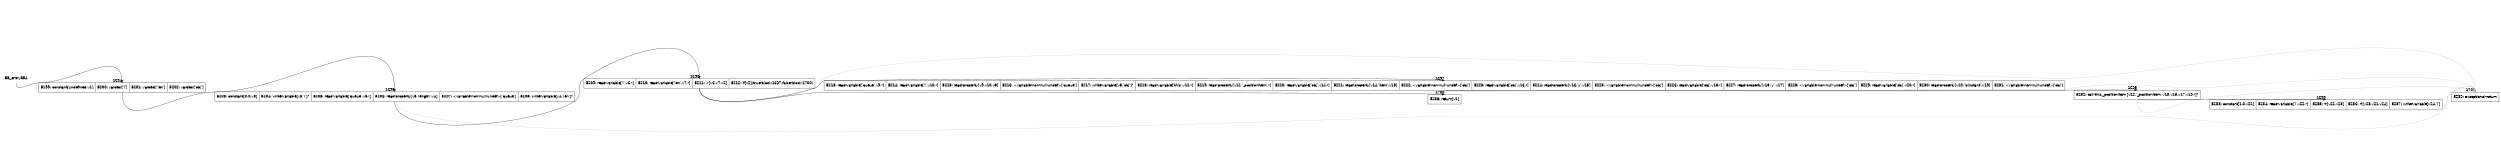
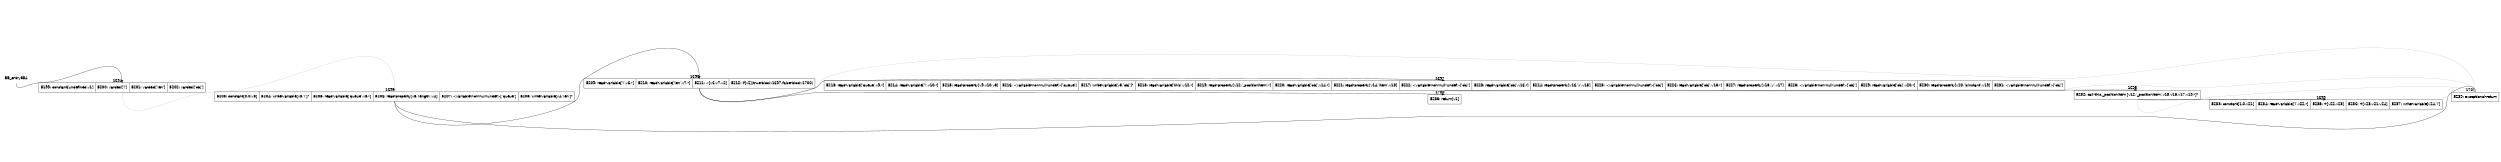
  digraph {
    fontname="DejaVu Sans"
    rankdir=LR
    node [fontname="DejaVu Sans" shape=record]
    edge [fontname="DejaVu Sans" headport=n tailport=s]
    n1 [label=BB_entry854 shape=none]
    n2 [label="{5199: constant[undefined,v1]|5200: vardecl['i']|5201: vardecl['len']|5202: vardecl['obj']}"]
    n3 [label="{5203: constant[0.0,v3]|5204: write-variable[v3,'i']*|5205: read-variable['queue',v5,-]|5206: read-property[v5,'length',v4]|5207: \<variable-non-null-undef\>['queue']|5208: write-variable[v4,'len']*}"]
    n4 [label="{5209: read-variable['i',v6,-]|5210: read-variable['len',v7,-]|5211: \<[v6,v7,v2]|5212: if[v2](true-block:1697,false-block:1700)}"]
    n5 [label="{5239: exceptional-return}"]
    n6 [label="{5213: read-variable['queue',v9,-]|5214: read-variable['i',v10,-]|5215: read-property[v9,v10,v8]|5216: \<variable-non-null-undef\>['queue']|5217: write-variable[v8,'obj']*|5218: read-variable['this',v12,-]|5219: read-property[v12,'_positionItem',-]|5220: read-variable['obj',v14,-]|5221: read-property[v14,'item',v13]|5222: \<variable-non-null-undef\>['obj']|5223: read-variable['obj',v16,-]|5224: read-property[v16,'x',v15]|5225: \<variable-non-null-undef\>['obj']|5226: read-variable['obj',v18,-]|5227: read-property[v18,'y',v17]|5228: \<variable-non-null-undef\>['obj']|5229: read-variable['obj',v20,-]|5230: read-property[v20,'isInstant',v19]|5231: \<variable-non-null-undef\>['obj']}"]
    n7 [label="{5238: return[v1]}"]
    n8 [label="{5232: call-this._positionItem [v12,'_positionItem',v13,v15,v17,v19,-]*}"]
    n9 [label="{5233: constant[1.0,v21]|5234: read-variable['i',v22,-]|5235: +[v22,v23]|5236: +[v23,v21,v24]|5237: write-variable[v24,'i']}"]
    n1 -> n2 [headlabel="    1694"]
-   n2 -> n3 [headlabel="      1695"]
+   n2 -> n3 [headlabel="      1695" color=gray]
    n3 -> n4 [headlabel="      1696"]
-   n3 -> n5 [color=gray headlabel="      1701"]
+   n3 -> n5 [color=black headlabel="      1701"]
    n4 -> n5 [color=gray]
    n4 -> n6 [headlabel="      1697"]
    n4 -> n7 [headlabel="      1700"]
    n6 -> n5 [color=gray]
    n6 -> n8 [headlabel="      1698"]
    n8 -> n5 [color=gray]
    n8 -> n9 [headlabel="      1699"]
    n9 -> n5 [color=gray]
  }
